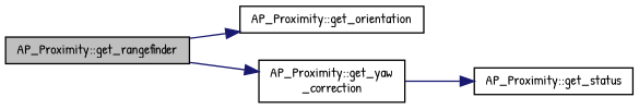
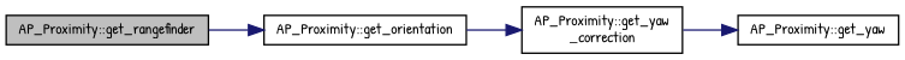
  digraph {
    fontname="Patrick Hand"
    rankdir=LR
    node [color=black fillcolor=white fontname="Patrick Hand" fontsize=10 shape=record style=filled]
    edge [color=midnightblue fontname="Patrick Hand" fontsize=10 labelfontname=Helvetica labelfontsize=10 style=solid]
    n1 [fillcolor=grey75 fontcolor=black height=0.2 label="AP_Proximity::get_rangefinder" width=0.4]
    n2 [height=0.2 label="AP_Proximity::get_orientation" width=0.4]
    n3 [height=0.2 label="AP_Proximity::get_yaw\l_correction" width=0.4]
-   n4 [height=0.2 label="AP_Proximity::get_status" width=0.4]
+   n4 [height=0.2 label="AP_Proximity::get_yaw" width=0.4]
    n1 -> n2
-   n1 -> n3
+   n2 -> n3
    n3 -> n4
  }
